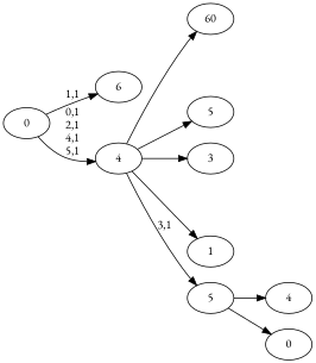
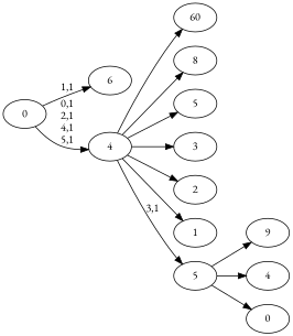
  digraph {
    fontname="EB Garamond"
    rankdir=LR
    node [fontname="EB Garamond"]
    edge [fontname="EB Garamond"]
    n1 [label=60]
+   n2 [label=9]
+   n3 [label=8]
    n4 [label=6]
    n5 [label=5]
    n6 [label=4]
    n7 [label=3]
+   n8 [label=2]
    n9 [label=1]
    n10 [label=0]
    5
    4
    0
+   5 -> n2
    5 -> n6
    5 -> n10
    4 -> n1
+   4 -> n3
    4 -> n5
    4 -> n7
+   4 -> n8
    4 -> n9
    4 -> 5 [label="3,1"]
    0 -> n4 [label="1,1"]
    0 -> 4 [label="0,1\n2,1\n4,1\n5,1"]
  }
